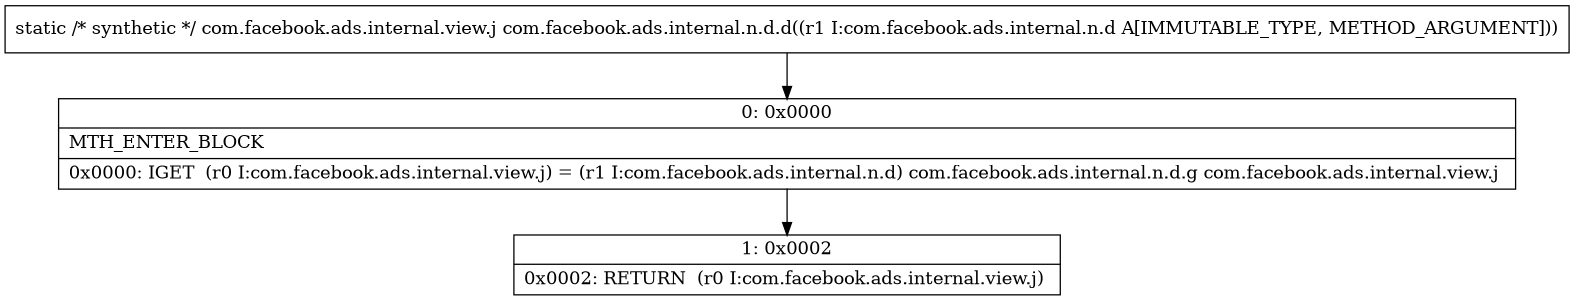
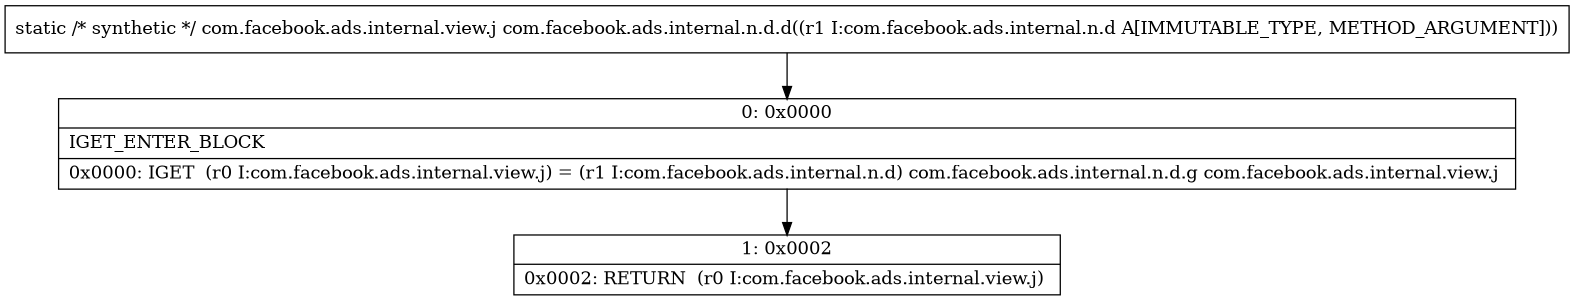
  digraph {
    node [shape=record]
-   n1 [label="{0\:\ 0x0000|MTH_ENTER_BLOCK\l|0x0000: IGET  (r0 I:com.facebook.ads.internal.view.j) = (r1 I:com.facebook.ads.internal.n.d) com.facebook.ads.internal.n.d.g com.facebook.ads.internal.view.j \l}"]
+   n1 [label="{0\:\ 0x0000|IGET_ENTER_BLOCK\l|0x0000: IGET  (r0 I:com.facebook.ads.internal.view.j) = (r1 I:com.facebook.ads.internal.n.d) com.facebook.ads.internal.n.d.g com.facebook.ads.internal.view.j \l}"]
    n2 [label="{1\:\ 0x0002|0x0002: RETURN  (r0 I:com.facebook.ads.internal.view.j) \l}"]
    n3 [label="{static \/* synthetic *\/ com.facebook.ads.internal.view.j com.facebook.ads.internal.n.d.d((r1 I:com.facebook.ads.internal.n.d A[IMMUTABLE_TYPE, METHOD_ARGUMENT])) }"]
    n1 -> n2
    n3 -> n1
  }
